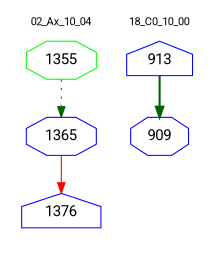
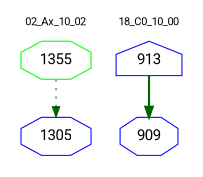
  digraph {
    fontname=Roboto
    node [color=blue fontname=Roboto shape=octagon]
    edge [color=darkgreen fontname=Roboto]
-   n1 [label=1365]
+   n1 [label=1305]
    n2 [color=green label=1355]
-   n3 [label=1376 shape=house]
    n4 [label=913 shape=house]
    n5 [label=909]
    subgraph cluster_1 {
      color=white
      fontsize=10
-     label="02_Ax_10_04"
+     label="02_Ax_10_02"
      n1
      n2
-     n3
    }
    subgraph cluster_2 {
      color=white
      fontsize=10
      label="18_C0_10_00"
      n4
      n5
    }
-   n1 -> n3 [color=red style=solid]
    n2 -> n1 [style=dotted]
    n4 -> n5 [style=bold]
  }
